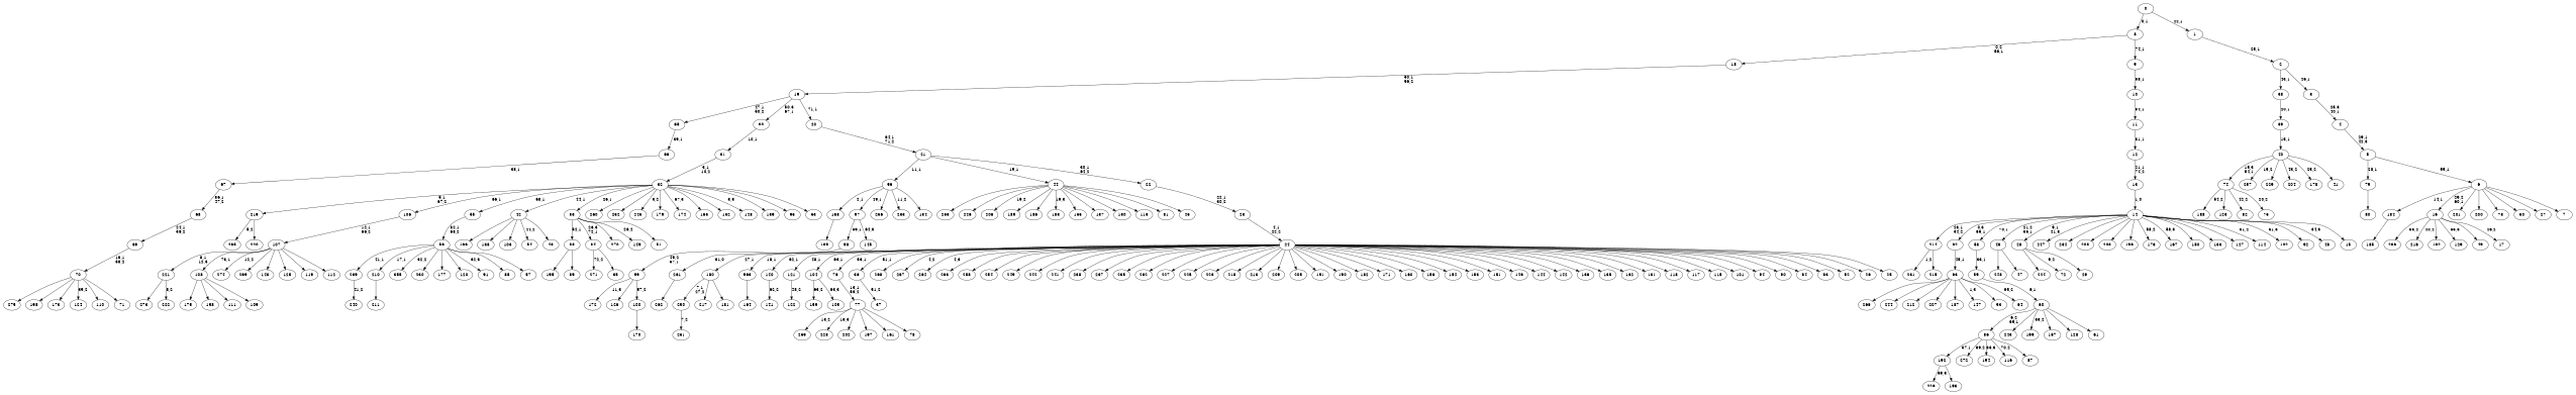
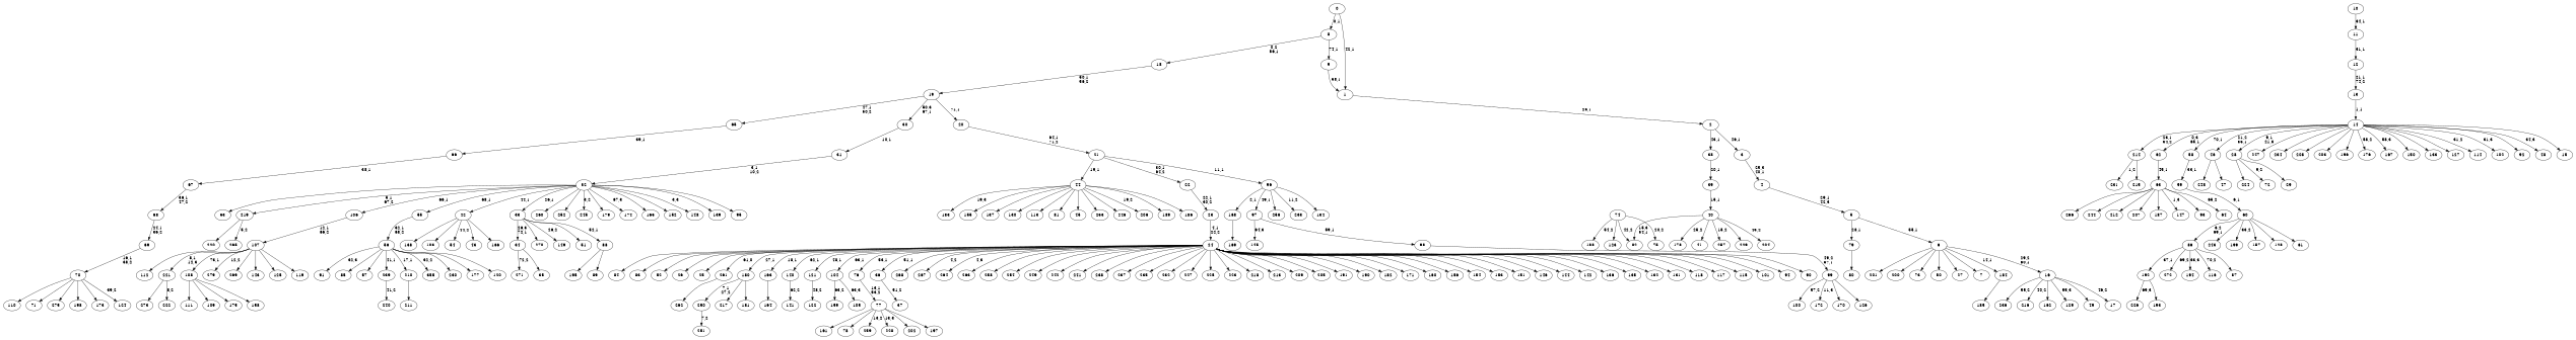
  digraph {
    261
    262
    250
    251
    239
    240
    221
    273
    222
    219
    265
    220
    214
    231
    215
    210
    211
    192
    226
    193
    184
    185
    180
    217
    181
    168
    169
-   163 [label=963]
+   163
    164
    140
    141
    121
    122
    108
    175
    158
    111
    109
    107
-   274
+   274 [label=279]
    269
    143
    125
    119
    112
    106
    104
    159
    105
    99
    172
    170
    126
    100
    98
    97
    145
    96
    256
    233
    134
    88
    195
    89
    86
    272
    194
    116
    87
    79
    80
    77
    259
    228
    202
    197
    161
    78
    76
    74
    188
    123
    82
    75
    70
    275
    198
    173
    124
    110
    71
    69
    68
    67
    66
    65
    63
    266
    244
    212
    207
    187
    147
    93
    64
    62
    60
    243
    199
    157
    128
    61
    59
    58
    56
    n116 [label=355]
    230
    177
    120
    91
    85
    57
    55
    46
    248
    47
    44
    253
    246
    206
    189
    186
    183
    155
    137
    130
    113
    81
    45
    42
    166
    138
    103
    54
    43
    40
    257
    229
    204
    178
    41
    39
    38
    36
    37
    34
    271
    35
    33
    270
    149
    51
    32
    260
    252
    245
    179
    174
    165
    152
    148
    139
    95
    53
    31
    30
    28
    224
    72
    29
    24
    268
    267
    264
    263
    258
    254
    249
    242
    241
    238
    237
    235
    232
    227
    225
    223
    218
    213
    209
    205
    191
    190
    182
    171
    160
    156
    154
    153
    151
    146
    144
    142
    136
    135
    132
    131
    118
    117
    115
    101
    94
    90
    84
    83
    52
    26
    25
    23
    22
    21
    20
    19
    18
    16
    236
    216
    162
    129
    49
    17
    14
    247
    234
    208
    203
    196
    176
    167
    150
    133
    127
    114
    102
    92
    48
    15
    13
    12
    11
    10
    9
    8
    6
    201
    200
    73
    50
    27
    7
    5
    4
    3
    2
    1
    0
    261 -> 262
    250 -> 251 [label="7,2"]
    239 -> 240 [label="41,2"]
    221 -> 273
    221 -> 222 [label="8,2"]
    219 -> 265 [label="5,2"]
    219 -> 220
    214 -> 231 [label="1,2"]
    214 -> 215
    210 -> 211
    192 -> 226 [label="69,3"]
    192 -> 193
    184 -> 185
    180 -> 250 [label="7,1\n27,2"]
    180 -> 217
    180 -> 181
    168 -> 169
    163 -> 164
    140 -> 141 [label="62,2"]
    121 -> 122 [label="48,2"]
    108 -> 175
    108 -> 158
    108 -> 111
    108 -> 109
    107 -> 221 [label="8,1\n12,3"]
    107 -> 108 [label="73,1"]
    107 -> 274 [label="12,2"]
    107 -> 269
    107 -> 143
    107 -> 125
    107 -> 119
    107 -> 112
    106 -> 107 [label="12,1\n66,2"]
    104 -> 159 [label="63,2"]
    104 -> 105 [label="63,3"]
    99 -> 172 [label="11,3"]
-   100 -> 170
+   99 -> 170
    99 -> 126
    99 -> 100 [label="57,2"]
    98 -> 99 [label="49,2\n57,1"]
    97 -> 98 [label="59,1"]
    97 -> 145 [label="64,3"]
    96 -> 168 [label="2,1"]
    96 -> 97 [label="49,1"]
    96 -> 256
    96 -> 233 [label="11,2"]
    96 -> 134
    88 -> 195
    88 -> 89
    86 -> 192 [label="37,1"]
    86 -> 272 [label="69,2"]
    86 -> 194 [label="33,3"]
    86 -> 116 [label="70,2"]
    86 -> 87
    79 -> 80
    77 -> 259 [label="13,2"]
    77 -> 228 [label="13,3"]
    77 -> 202
    77 -> 197
    77 -> 161
    77 -> 78
    76 -> 77 [label="13,1\n53,2"]
    74 -> 188 [label="54,2"]
    74 -> 123
    74 -> 82 [label="42,2"]
    74 -> 75 [label="20,2"]
    70 -> 275
    70 -> 198
    70 -> 173
    70 -> 124 [label="39,2"]
    70 -> 110
    70 -> 71
    69 -> 70 [label="16,1\n38,2"]
    68 -> 69 [label="24,1\n36,2"]
    67 -> 68 [label="36,1\n47,2"]
    66 -> 67 [label="38,1"]
    65 -> 66 [label="39,1"]
    63 -> 266
    63 -> 244
    63 -> 212
    63 -> 207
    63 -> 187
    63 -> 147 [label="1,3"]
    63 -> 93
    63 -> 64 [label="65,2"]
    62 -> 63 [label="45,1"]
    60 -> 86 [label="6,2\n69,1"]
    60 -> 243
    60 -> 199 [label="33,2"]
    60 -> 157
    60 -> 128
    60 -> 61
    59 -> 60 [label="6,1"]
    58 -> 59 [label="33,1"]
    56 -> 239 [label="41,1"]
    56 -> 210 [label="17,1"]
    56 -> n116 [label="32,2"]
    56 -> 230
    56 -> 177
    56 -> 120
    56 -> 91 [label="32,3"]
    56 -> 85
    56 -> 57
    55 -> 56 [label="32,1\n68,2"]
    46 -> 248
    46 -> 47
    44 -> 253
    44 -> 246
    44 -> 206 [label="19,2"]
    44 -> 189
    44 -> 186
    44 -> 183 [label="19,3"]
    44 -> 155
    44 -> 137
    44 -> 130
    44 -> 113
    44 -> 81
    44 -> 45
    42 -> 166
    42 -> 138
    42 -> 103
    42 -> 54 [label="44,2"]
    42 -> 43
-   40 -> 74 [label="15,3\n54,1"]
+   40 -> 82 [label="15,3\n54,1"]
    40 -> 257 [label="15,2"]
    40 -> 229
    40 -> 204 [label="43,2"]
    40 -> 178 [label="25,2"]
    40 -> 41
    39 -> 40 [label="15,1"]
    38 -> 39 [label="20,1"]
    36 -> 37 [label="51,2"]
    34 -> 271 [label="72,2"]
    34 -> 35
    33 -> 88 [label="52,1"]
    33 -> 34 [label="26,3\n72,1"]
    33 -> 270
    33 -> 149 [label="26,2"]
    33 -> 51
    32 -> 219 [label="5,1\n67,2"]
    32 -> 106 [label="66,1"]
    32 -> 55 [label="68,1"]
    32 -> 42 [label="44,1"]
    32 -> 33 [label="26,1"]
    32 -> 260
    32 -> 252
    32 -> 245 [label="3,2"]
    32 -> 179
    32 -> 174 [label="67,3"]
    32 -> 165
    32 -> 152
    32 -> 148 [label="3,3"]
    32 -> 139
    32 -> 95
    32 -> 53
    31 -> 32 [label="3,1\n10,2"]
    30 -> 31 [label="10,1"]
    28 -> 224
    28 -> 72 [label="9,2"]
    28 -> 29
    24 -> 261 [label="61,0"]
    24 -> 180 [label="27,1"]
    24 -> 163 [label="18,1"]
    24 -> 140 [label="62,1"]
    24 -> 121 [label="48,1"]
    24 -> 104 [label="63,1"]
    24 -> 76 [label="53,1"]
    24 -> 36 [label="51,1"]
    24 -> 268
    24 -> 267 [label="4,2"]
    24 -> 264 [label="4,3"]
    24 -> 263
    24 -> 258
    24 -> 254
    24 -> 249
    24 -> 242
    24 -> 241
    24 -> 238
    24 -> 237
    24 -> 235
    24 -> 232
    24 -> 227
    24 -> 225
    24 -> 223
    24 -> 218
    24 -> 213
    24 -> 209
    24 -> 205
    24 -> 191
    24 -> 190
    24 -> 182
    24 -> 171
    24 -> 160
    24 -> 156
    24 -> 154
    24 -> 153
    24 -> 151
    24 -> 146
    24 -> 144
    24 -> 142
    24 -> 136
    24 -> 135
    24 -> 132
    24 -> 131
    24 -> 118
    24 -> 117
    24 -> 115
    24 -> 101
    24 -> 94
    24 -> 90
    24 -> 84
    24 -> 83
    24 -> 52
    24 -> 26
    24 -> 25
    23 -> 24 [label="4,1\n22,2"]
    22 -> 23 [label="22,1\n30,2"]
    21 -> 96 [label="11,1"]
    21 -> 44 [label="19,1"]
    21 -> 22 [label="30,1\n64,2"]
    20 -> 21 [label="64,1\n71,2"]
    19 -> 65 [label="47,1\n50,2"]
    19 -> 30 [label="50,3\n67,1"]
    19 -> 20 [label="71,1"]
    18 -> 19 [label="50,1\n56,2"]
    16 -> 236 [label="55,2"]
    16 -> 216 [label="40,2"]
    16 -> 162
    16 -> 129 [label="55,3"]
    16 -> 49
    16 -> 17 [label="46,2"]
    14 -> 214 [label="23,1\n34,2"]
    14 -> 62 [label="0,3\n65,1"]
    14 -> 58 [label="70,1"]
    14 -> 46 [label="21,2\n35,1"]
    14 -> 28 [label="9,1\n21,3"]
    14 -> 247
    14 -> 234
    14 -> 208
    14 -> 203
    14 -> 196
    14 -> 176 [label="58,2"]
    14 -> 167 [label="58,3"]
    14 -> 150
    14 -> 133
    14 -> 127
    14 -> 114 [label="31,2"]
    14 -> 102 [label="31,3"]
    14 -> 92
    14 -> 48 [label="34,3"]
    14 -> 15
-   13 -> 14 [label="1,0"]
+   13 -> 14 [label="1,1"]
    12 -> 13 [label="21,1\n74,2"]
    11 -> 12 [label="31,1"]
    10 -> 11 [label="34,1"]
-   9 -> 10 [label="58,1"]
+   9 -> 1 [label="58,1"]
    8 -> 18 [label="0,2\n56,1"]
    8 -> 9 [label="74,1"]
    6 -> 184 [label="14,1"]
    6 -> 16 [label="29,2\n60,1"]
    6 -> 201
    6 -> 200
    6 -> 73
    6 -> 50
    6 -> 27
    6 -> 7
    5 -> 79 [label="28,1"]
    5 -> 6 [label="55,1"]
    4 -> 5 [label="29,1\n42,3"]
    3 -> 4 [label="25,3\n40,1"]
    2 -> 38 [label="43,1"]
    2 -> 3 [label="46,1"]
    1 -> 2 [label="25,1"]
    0 -> 8 [label="0,1"]
    0 -> 1 [label="42,1"]
  }
